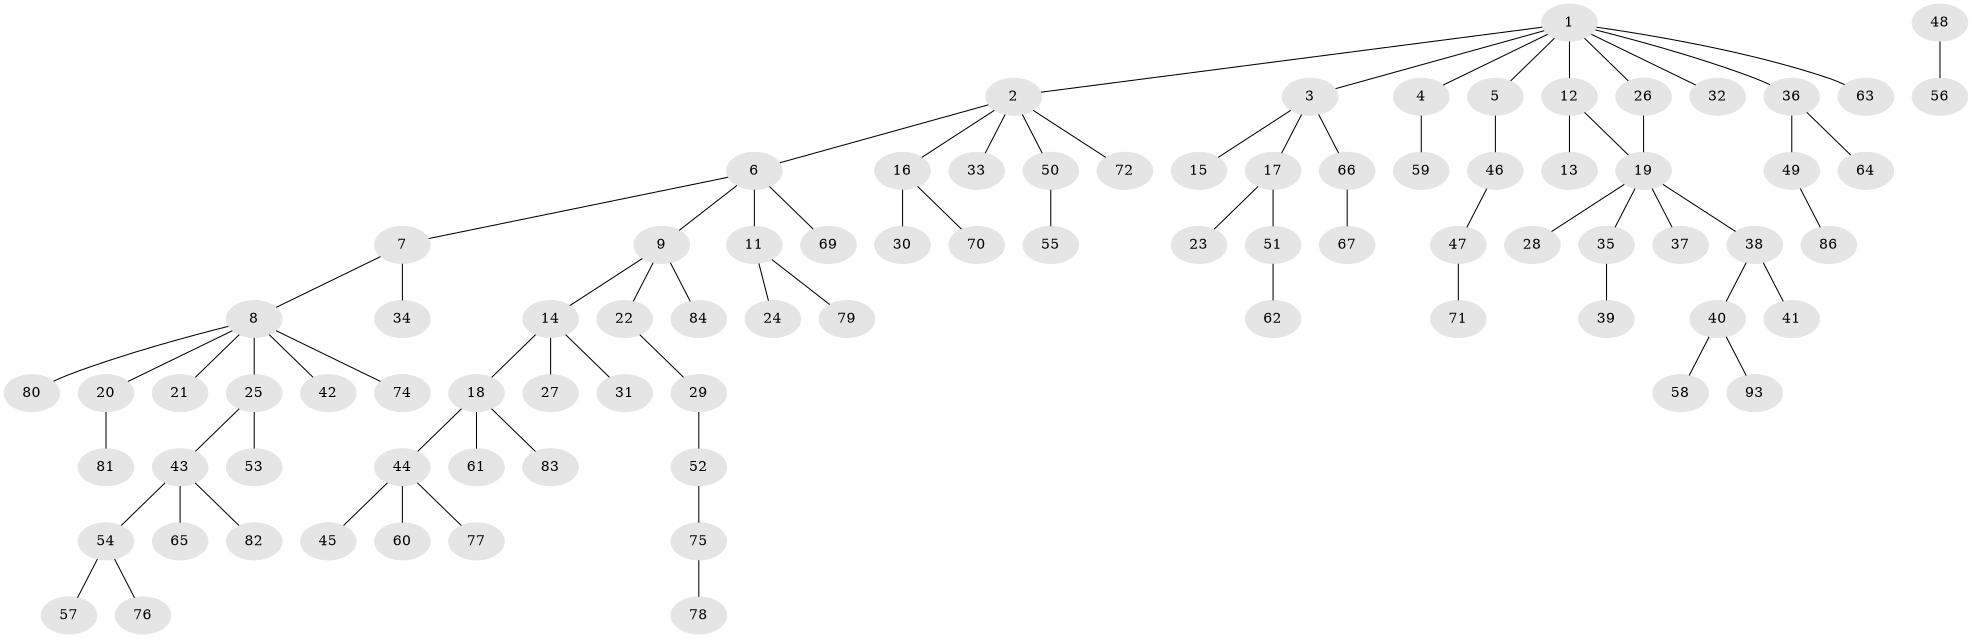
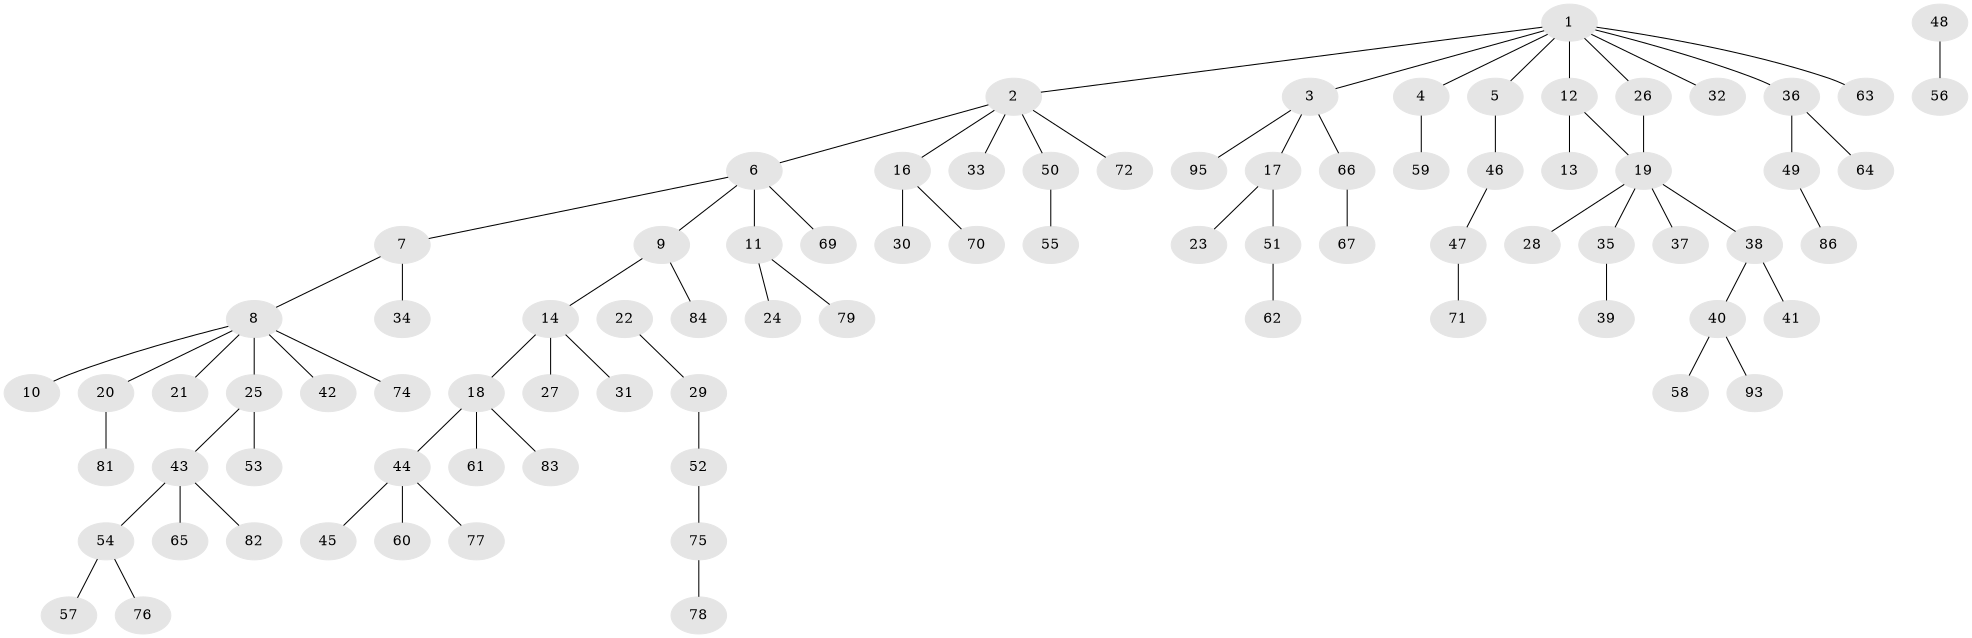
  graph {
    node [color=gray90 style=filled]
    1
    2
    3
    4
    5
    12
    26
    32
    36
    63
    6
    16
    33
    50
    72
-   15
+   15 [label=95]
    17
    66
    59
    46
    13
    19
    49
    64
    7
    9
    11
    69
    30
    70
    55
    23
    51
    67
    47
    8
    34
    14
    22
    84
    24
    79
-   10 [label=80]
+   10
    20
    21
    25
    42
    74
    81
    43
    53
    18
    27
    31
    29
    28
    35
    37
    38
    44
    61
    83
    62
    45
    60
    77
    39
    40
    41
    52
    54
    65
    82
    48
    56
    75
    n77 [label=86]
    58
    n79 [label=93]
    57
    76
    71
    78
    1 -- 2
    1 -- 3
    1 -- 4
    1 -- 5
    1 -- 12
    1 -- 26
    1 -- 32
    1 -- 36
    1 -- 63
    2 -- 6
    2 -- 16
    2 -- 33
    2 -- 50
    2 -- 72
    3 -- 15
    3 -- 17
    3 -- 66
    4 -- 59
    5 -- 46
    12 -- 13
    12 -- 19
    26 -- 19
    36 -- 49
    36 -- 64
    6 -- 7
    6 -- 9
    6 -- 11
    6 -- 69
    16 -- 30
    16 -- 70
    50 -- 55
    17 -- 23
    17 -- 51
    66 -- 67
    46 -- 47
    19 -- 28
    19 -- 35
    19 -- 37
    19 -- 38
    49 -- n77
    7 -- 8
    7 -- 34
    9 -- 14
-   9 -- 22
    9 -- 84
    11 -- 24
    11 -- 79
    51 -- 62
    47 -- 71
    8 -- 10
    8 -- 20
    8 -- 21
    8 -- 25
    8 -- 42
    8 -- 74
    14 -- 18
    14 -- 27
    14 -- 31
    22 -- 29
    20 -- 81
    25 -- 43
    25 -- 53
    43 -- 54
    43 -- 65
    43 -- 82
    18 -- 44
    18 -- 61
    18 -- 83
    29 -- 52
    35 -- 39
    38 -- 40
    38 -- 41
    44 -- 45
    44 -- 60
    44 -- 77
    40 -- 58
    40 -- n79
    52 -- 75
    54 -- 57
    54 -- 76
    48 -- 56
    75 -- 78
  }
